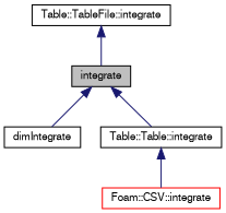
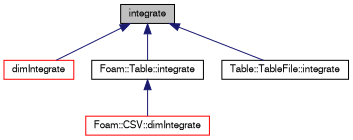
  digraph {
    rankdir=TB
    node [color=black fontname=FreeSans fontsize=10 shape=record]
    edge [color=midnightblue dir=back fontname=FreeSans fontsize=10 labelfontname=FreeSans labelfontsize=10 style=solid]
    n1 [fillcolor=grey75 fontcolor=black height=0.2 label=integrate style=filled width=0.4]
-   n2 [height=0.2 label=dimIntegrate width=0.4]
-   n3 [height=0.2 label="Table::Table::integrate" width=0.4]
+   n2 [color=red height=0.2 label=dimIntegrate width=0.4]
+   n3 [height=0.2 label="Foam::Table::integrate" width=0.4]
    n4 [height=0.2 label="Table::TableFile::integrate" width=0.4]
-   n5 [color=red height=0.2 label="Foam::CSV::integrate" width=0.4]
+   n5 [color=red height=0.2 label="Foam::CSV::dimIntegrate" width=0.4]
    n1 -> n2
    n1 -> n3
-   n4 -> n1
+   n1 -> n4
    n3 -> n5
  }
